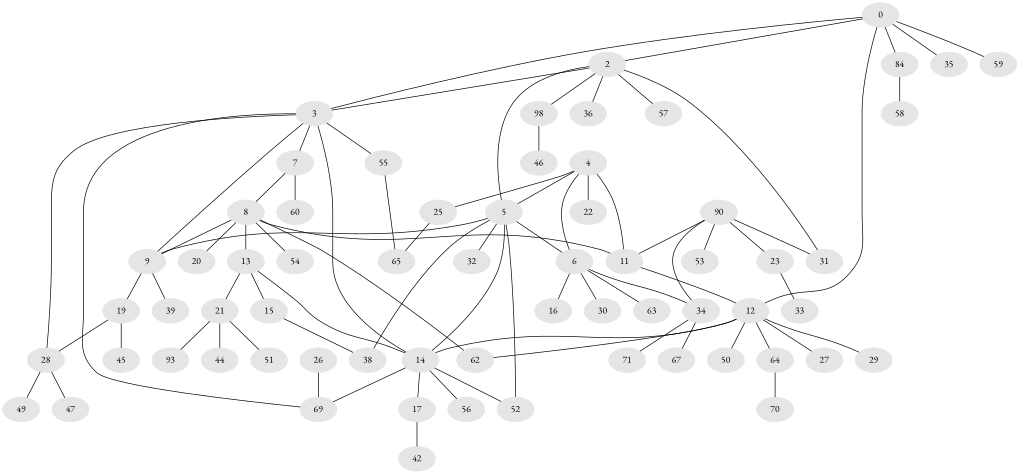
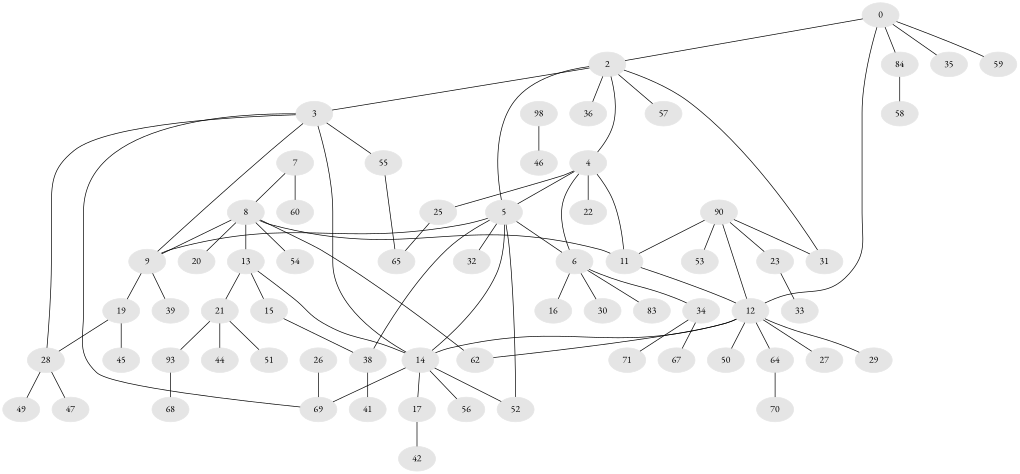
  graph {
    fontname="EB Garamond"
    node [color=gray90 fontname="EB Garamond" style=filled]
    edge [fontname="EB Garamond"]
    n1 [label=0]
    2
    3
    12
    n5 [label=84]
    35
    59
    5
    n9 [label=98]
    31
    36
    57
    7
    14
    28
    55
    69
    9
    62
    27
    29
    50
    64
    58
    6
    32
    38
    52
    46
    8
    60
    17
    56
    47
    49
    65
    4
    11
    22
    25
    16
    30
    34
-   63
+   63 [label=83]
    19
    39
+   41
    26
    n49 [label=71]
    67
    13
    20
    54
    15
    21
    45
    n57 [label=90]
    23
    53
    33
    70
    n62 [label=93]
    44
    51
    42
+   68
    n1 -- 2
-   n1 -- 3
    n1 -- 12
    n1 -- n5
    n1 -- 35
    n1 -- 59
    2 -- 3
    2 -- 5
-   2 -- n9
+   2 -- 4
    2 -- 31
    2 -- 36
    2 -- 57
-   3 -- 7
    3 -- 14
    3 -- 28
    3 -- 55
    3 -- 69
    3 -- 9
    12 -- 14
    12 -- 62
    12 -- 27
    12 -- 29
    12 -- 50
    12 -- 64
    n5 -- 58
    5 -- 14
    5 -- 9
    5 -- 6
    5 -- 32
    5 -- 38
    5 -- 52
    n9 -- 46
    7 -- 8
    7 -- 60
    14 -- 69
    14 -- 52
    14 -- 17
    14 -- 56
    28 -- 47
    28 -- 49
    55 -- 65
    9 -- 19
    9 -- 39
    64 -- 70
    6 -- 16
    6 -- 30
    6 -- 34
    6 -- 63
+   38 -- 41
    8 -- 9
    8 -- 62
    8 -- 11
    8 -- 13
    8 -- 20
    8 -- 54
    17 -- 42
    4 -- 5
    4 -- 6
    4 -- 11
    4 -- 22
    4 -- 25
    11 -- 12
    25 -- 65
    34 -- n49
    34 -- 67
    19 -- 28
    19 -- 45
    26 -- 69
    13 -- 14
    13 -- 15
    13 -- 21
    15 -- 38
    21 -- n62
    21 -- 44
    21 -- 51
-   n57 -- 34
+   n57 -- 12
    n57 -- 31
    n57 -- 11
    n57 -- 23
    n57 -- 53
    23 -- 33
+   n62 -- 68
  }
